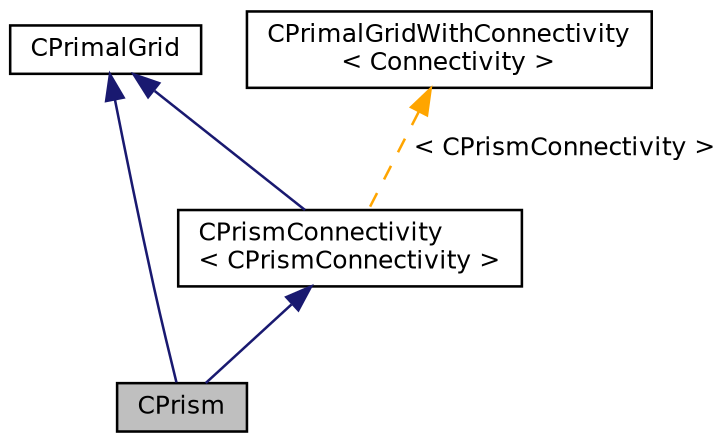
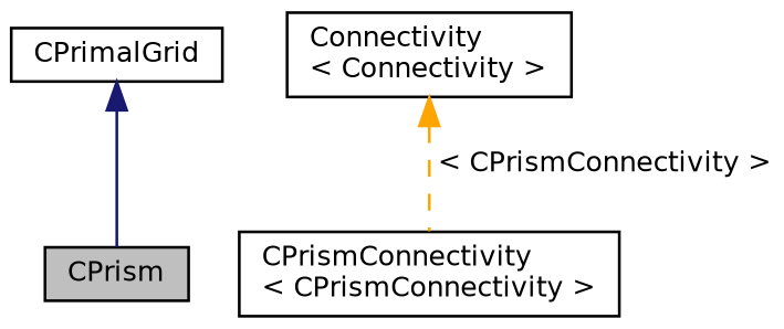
  digraph {
    node [color=black fillcolor=white fontname=Helvetica fontsize=10 shape=record style=filled]
    edge [color=midnightblue dir=back fontname=Helvetica fontsize=10 labelfontname=Helvetica labelfontsize=10 style=solid]
    n1 [fillcolor=grey75 fontcolor=black height=0.2 label=CPrism width=0.4]
    n2 [height=0.2 label="CPrismConnectivity\l\< CPrismConnectivity \>" width=0.4]
    n3 [height=0.2 label=CPrimalGrid width=0.4]
-   n4 [height=0.2 label="CPrimalGridWithConnectivity\l\< Connectivity \>" width=0.4]
-   n2 -> n1
+   n4 [height=0.2 label="Connectivity\l\< Connectivity \>" width=0.4]
    n3 -> n1
-   n3 -> n2
    n4 -> n2 [color=orange label=" \< CPrismConnectivity \>" style=dashed]
  }
